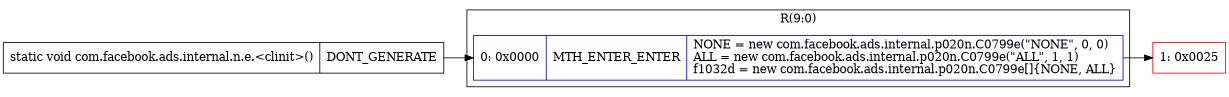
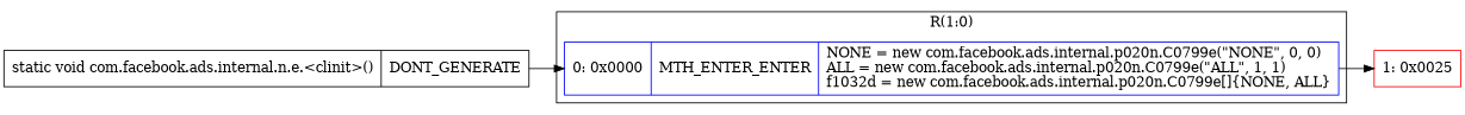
  digraph {
    fontname="DejaVu Serif"
    rankdir=LR
    node [fontname="DejaVu Serif" shape=record]
    edge [fontname="DejaVu Serif"]
    n1 [color=blue label="{0\:\ 0x0000|MTH_ENTER_ENTER\l|NONE = new com.facebook.ads.internal.p020n.C0799e(\"NONE\", 0, 0)\lALL = new com.facebook.ads.internal.p020n.C0799e(\"ALL\", 1, 1)\lf1032d = new com.facebook.ads.internal.p020n.C0799e[]\{NONE, ALL\}\l}"]
    n2 [color=red label="{1\:\ 0x0025}"]
    n3 [label="{static void com.facebook.ads.internal.n.e.\<clinit\>()  | DONT_GENERATE\l}"]
    subgraph cluster_1 {
-     label="R(9:0)"
+     label="R(1:0)"
      n1
    }
    n1 -> n2
    n3 -> n1
  }
